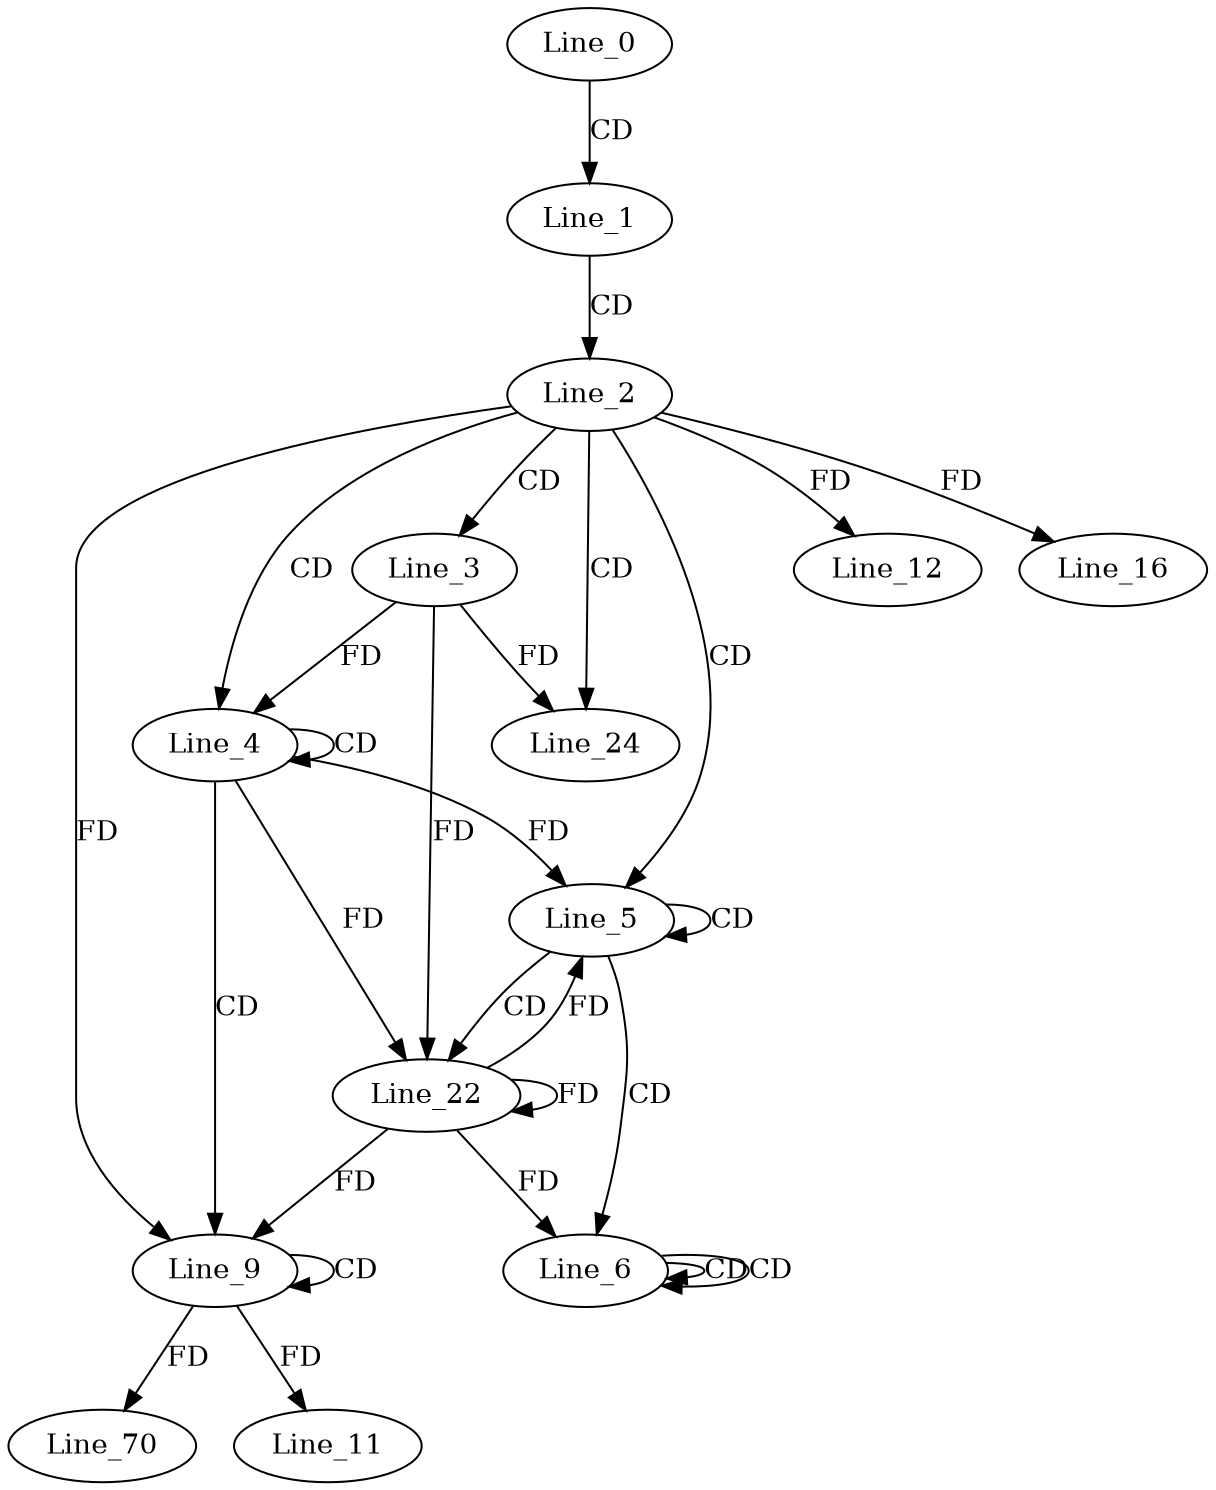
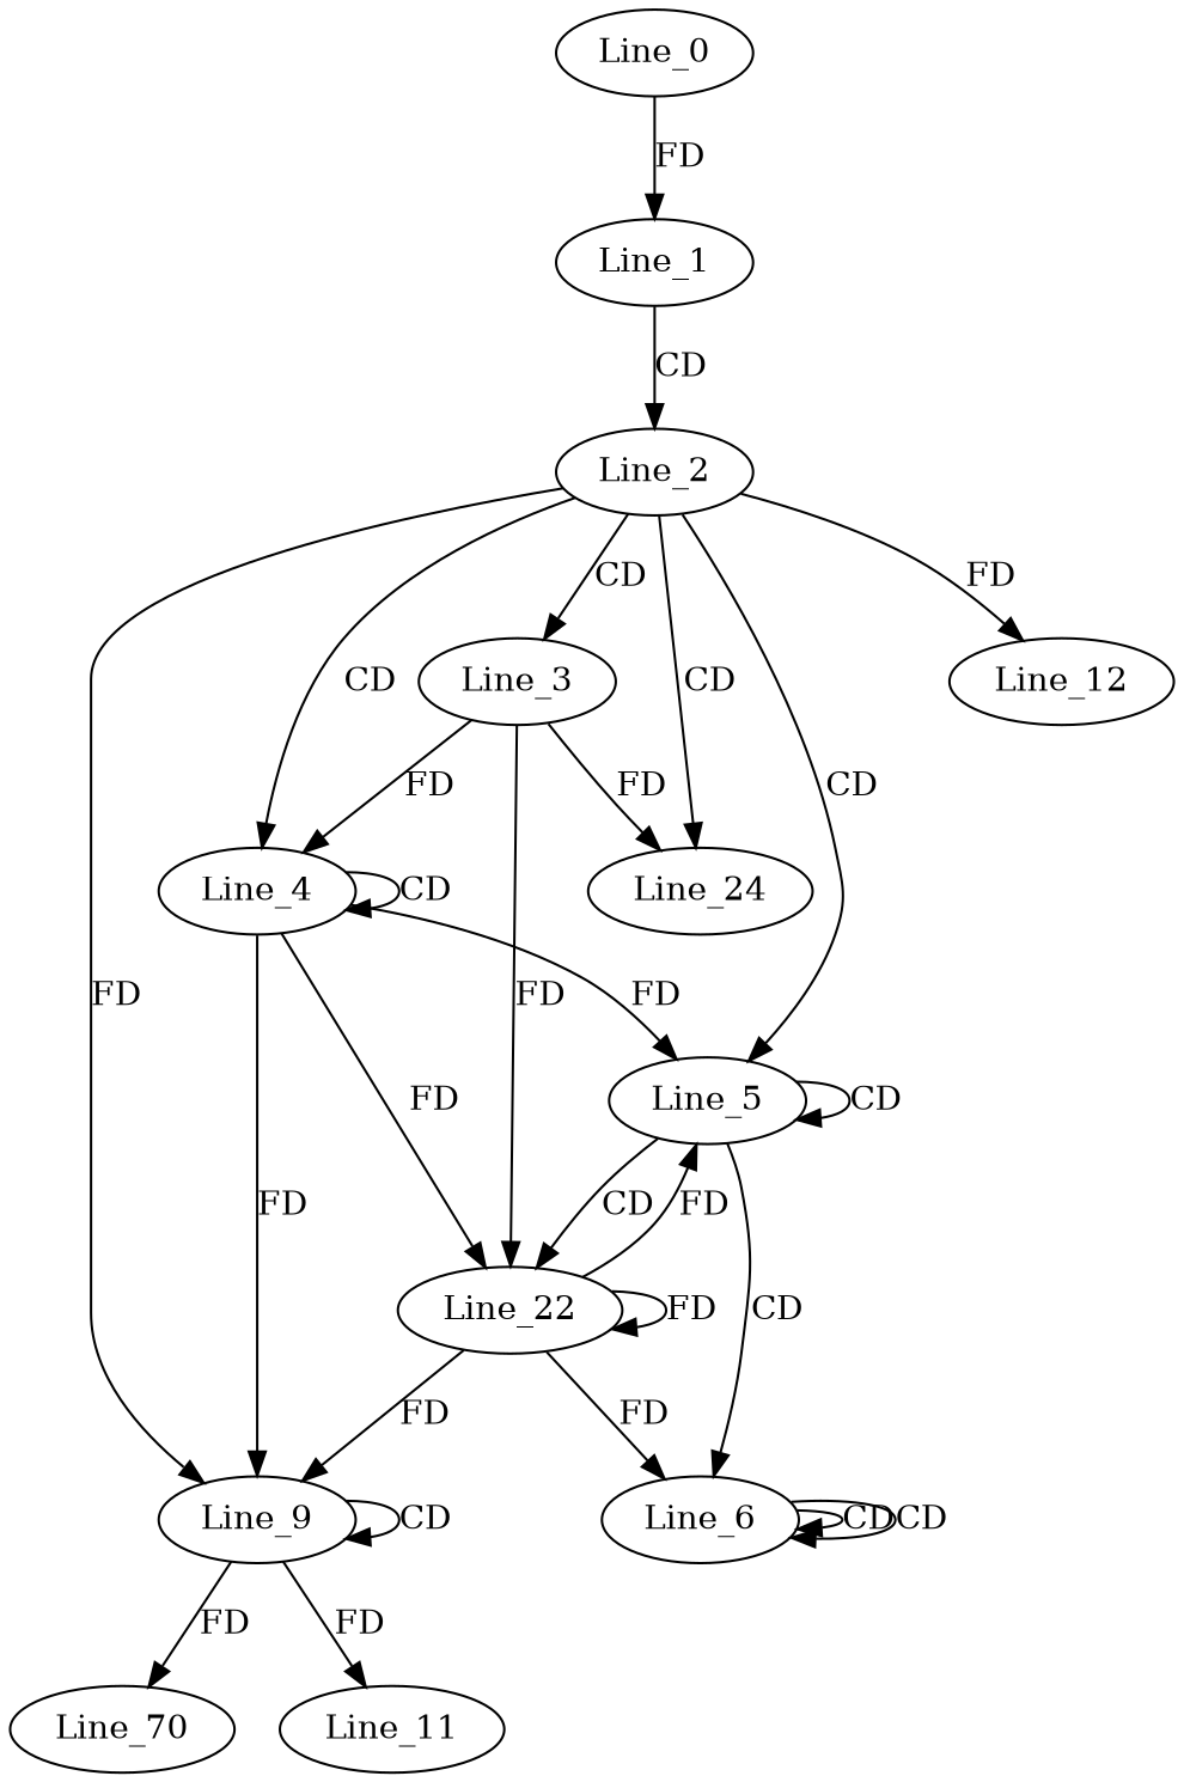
  digraph {
    Line_0
    Line_1
    Line_2
    Line_3
    Line_4
    Line_5
    Line_9
    Line_12
-   Line_16
    Line_24
    Line_22
    Line_6
    n13 [label=Line_70]
    Line_11
-   Line_0 -> Line_1 [label=CD]
+   Line_0 -> Line_1 [label=FD]
    Line_1 -> Line_2 [label=CD]
    Line_2 -> Line_3 [label=CD]
    Line_2 -> Line_4 [label=CD]
    Line_2 -> Line_5 [label=CD]
    Line_2 -> Line_9 [label=FD]
    Line_2 -> Line_12 [label=FD]
-   Line_2 -> Line_16 [label=FD]
    Line_2 -> Line_24 [label=CD]
    Line_3 -> Line_4 [label=FD]
    Line_3 -> Line_24 [label=FD]
    Line_3 -> Line_22 [label=FD]
    Line_4 -> Line_4 [label=CD]
    Line_4 -> Line_5 [label=FD]
-   Line_4 -> Line_9 [label=CD]
+   Line_4 -> Line_9 [label=FD]
    Line_4 -> Line_22 [label=FD]
    Line_5 -> Line_5 [label=CD]
    Line_5 -> Line_22 [label=CD]
    Line_5 -> Line_6 [label=CD]
    Line_9 -> Line_9 [label=CD]
    Line_9 -> n13 [label=FD]
    Line_9 -> Line_11 [label=FD]
    Line_22 -> Line_5 [label=FD]
    Line_22 -> Line_9 [label=FD]
    Line_22 -> Line_22 [label=FD]
    Line_22 -> Line_6 [label=FD]
    Line_6 -> Line_6 [label=CD]
    Line_6 -> Line_6 [label=CD]
  }
